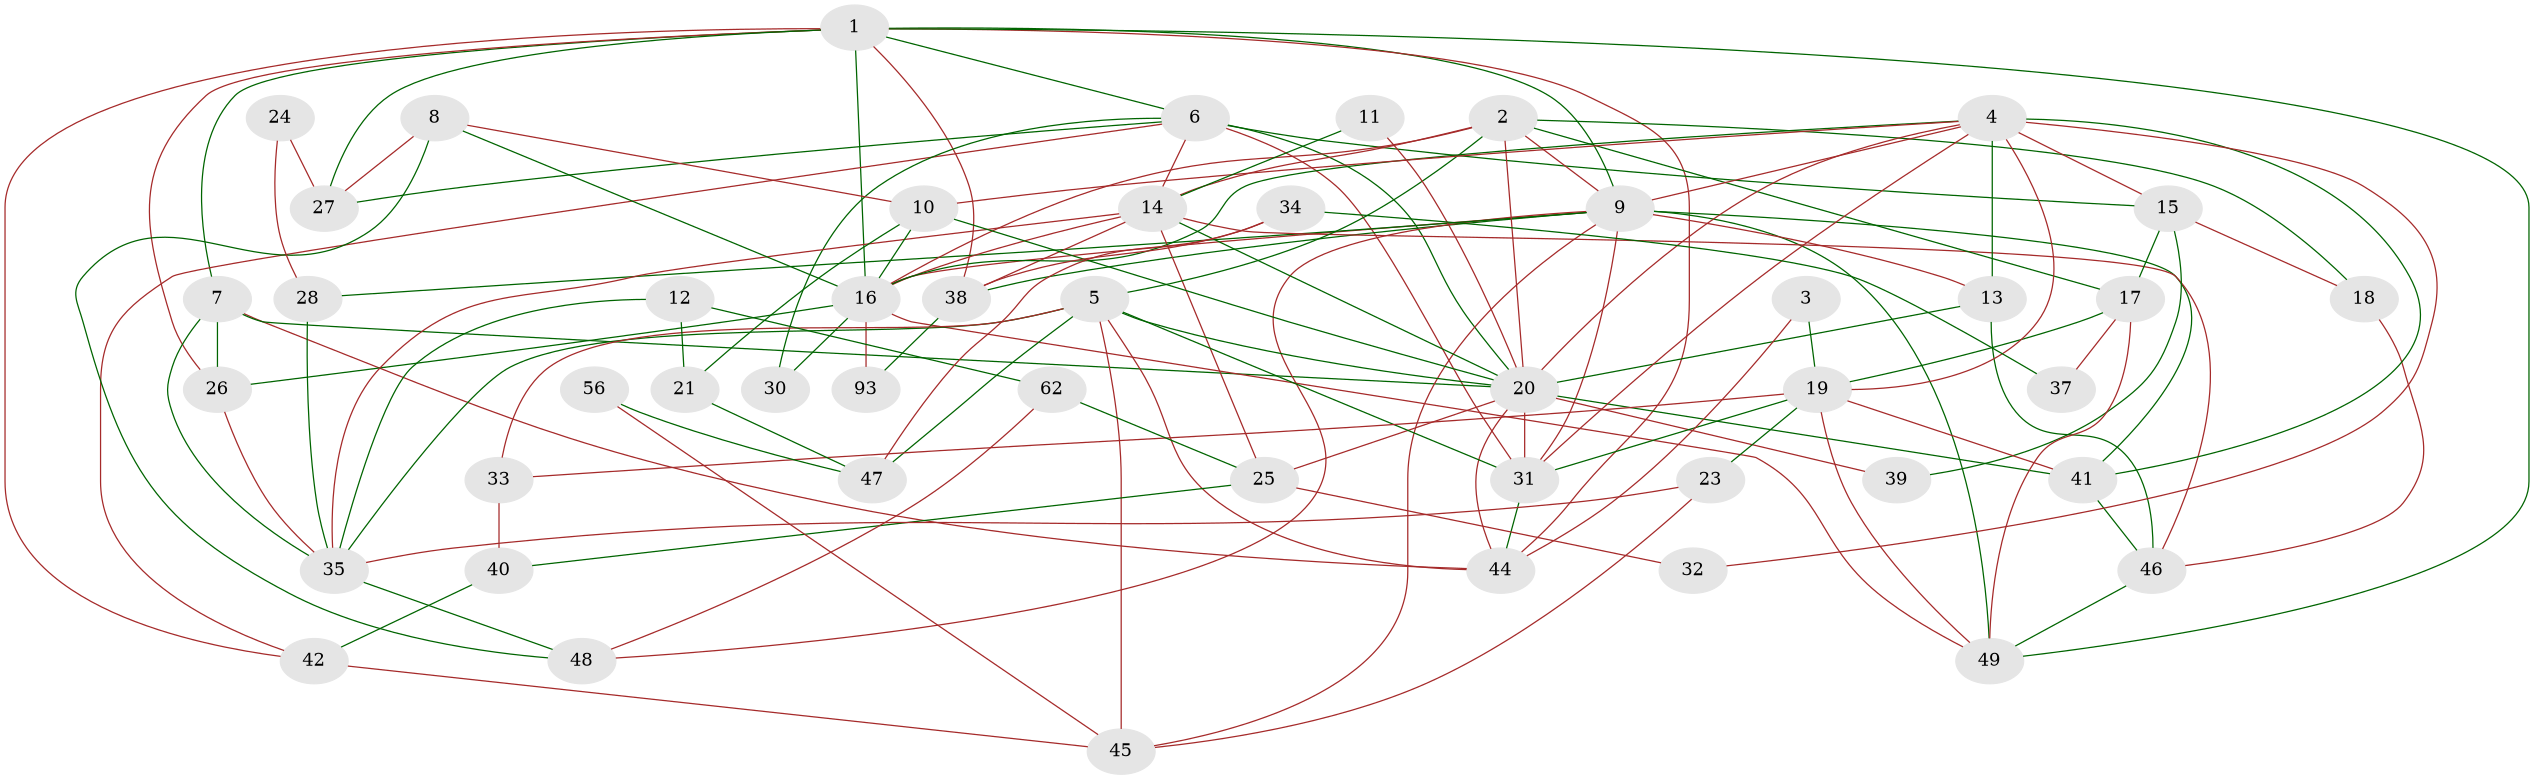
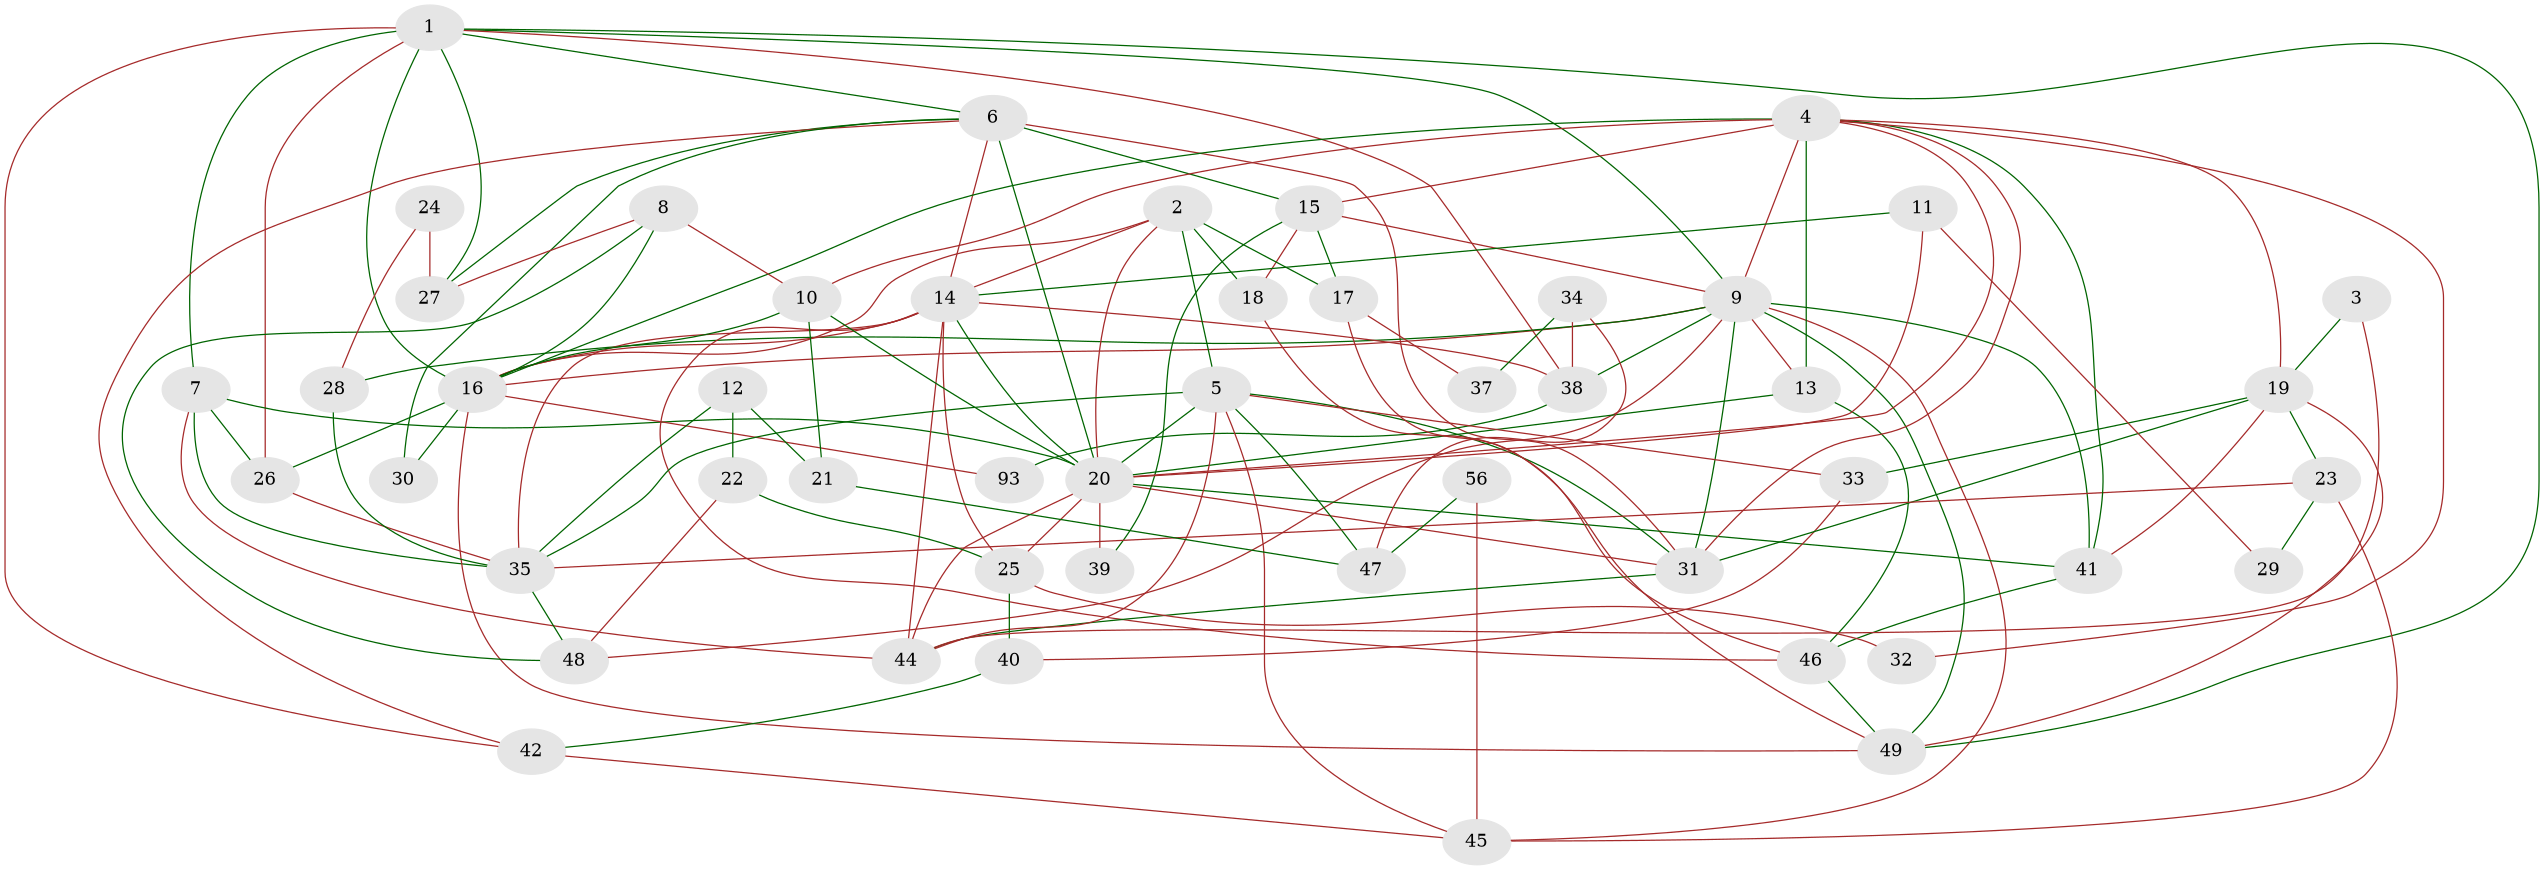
  graph {
    node [color=gray90 style=filled]
    edge [color=darkgreen weight=1.0]
    1
    6
    7
    9
    16
    26
    27
    38
    42
    44
    49
    14
    20
    15
    31
    30
    35
    13
    41
    45
    48
    28
    n23 [label=93]
    2
    5
    17
    18
    33
    47
    46
    25
    19
    37
    39
    3
    23
    4
    10
    32
    21
    40
    8
    11
+   29
    12
-   22 [label=62]
+   22
    24
    34
    n49 [label=56]
    1 -- 6
    1 -- 7
    1 -- 9
    1 -- 16 [weight=2.0]
    1 -- 26 [color=brown]
    1 -- 27
    1 -- 38 [color=brown]
    1 -- 42 [color=brown]
-   1 -- 44 [color=brown]
+   14 -- 44 [color=brown]
    1 -- 49
    6 -- 27
    6 -- 42 [color=brown]
    6 -- 14 [color=brown weight=2.0]
    6 -- 20
    6 -- 15 [weight=2.0]
    6 -- 31 [color=brown weight=3.0]
    6 -- 30
    7 -- 26
    7 -- 44 [color=brown]
    7 -- 20 [weight=3.0]
    7 -- 35 [weight=2.0]
    9 -- 16 [color=brown]
    9 -- 38
    9 -- 49
-   9 -- 31 [color=brown weight=2.0]
+   9 -- 31 [weight=2.0]
    9 -- 13 [color=brown weight=2.0]
    9 -- 41
    9 -- 45 [color=brown]
    9 -- 48 [color=brown]
    9 -- 28
    16 -- 26
    16 -- 49 [color=brown]
    16 -- 30
    16 -- n23 [color=brown]
    26 -- 35 [color=brown]
    38 -- n23
    42 -- 45 [color=brown]
    14 -- 16 [color=brown]
    14 -- 38 [color=brown]
    14 -- 20
    14 -- 35 [color=brown]
    14 -- 46 [color=brown]
    14 -- 25 [color=brown weight=2.0]
    20 -- 44 [color=brown]
    20 -- 31 [color=brown]
    20 -- 41 [weight=2.0]
    20 -- 25 [color=brown]
    20 -- 39 [color=brown weight=2.0]
    15 -- 17
    15 -- 18 [color=brown]
    15 -- 39
    31 -- 44
    35 -- 48
    13 -- 20
    13 -- 46
    41 -- 46
    28 -- 35
-   2 -- 9 [color=brown]
+   15 -- 9 [color=brown]
    2 -- 16 [color=brown]
    2 -- 14 [color=brown weight=2.0]
    2 -- 20 [color=brown]
    2 -- 5 [weight=2.0]
    2 -- 17
    2 -- 18
    5 -- 44 [color=brown]
    5 -- 20
    5 -- 31
    5 -- 35
    5 -- 45 [color=brown]
    5 -- 33 [color=brown]
    5 -- 47
    17 -- 49 [color=brown]
-   17 -- 19
    17 -- 37 [color=brown]
    18 -- 46 [color=brown]
    33 -- 40 [color=brown]
    46 -- 49
    25 -- 32 [color=brown]
    25 -- 40
    19 -- 49 [color=brown]
    19 -- 31
    19 -- 41 [color=brown]
-   19 -- 33 [color=brown]
+   19 -- 33
    19 -- 23
    3 -- 44 [color=brown]
    3 -- 19
    23 -- 35 [color=brown]
    23 -- 45 [color=brown]
+   23 -- 29
    4 -- 9 [color=brown]
    4 -- 16
    4 -- 20 [color=brown]
    4 -- 15 [color=brown weight=2.0]
    4 -- 31 [color=brown]
    4 -- 13
    4 -- 41
    4 -- 19 [color=brown]
    4 -- 10 [color=brown]
    4 -- 32 [color=brown]
    10 -- 16
    10 -- 20
    10 -- 21
    21 -- 47
    40 -- 42
    8 -- 16
    8 -- 27 [color=brown]
    8 -- 48
    8 -- 10 [color=brown]
    11 -- 14
    11 -- 20 [color=brown]
+   11 -- 29 [color=brown]
    12 -- 35
    12 -- 21
    12 -- 22
    22 -- 48 [color=brown]
    22 -- 25
    24 -- 27 [color=brown]
    24 -- 28 [color=brown]
    34 -- 38 [color=brown]
    34 -- 47 [color=brown]
    34 -- 37
    n49 -- 45 [color=brown]
    n49 -- 47
  }
